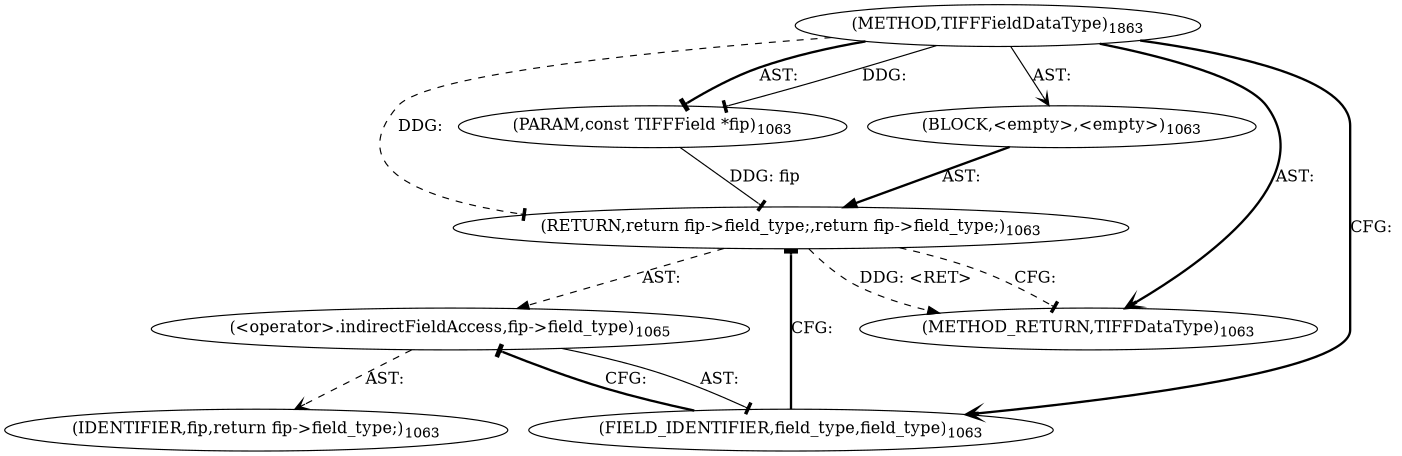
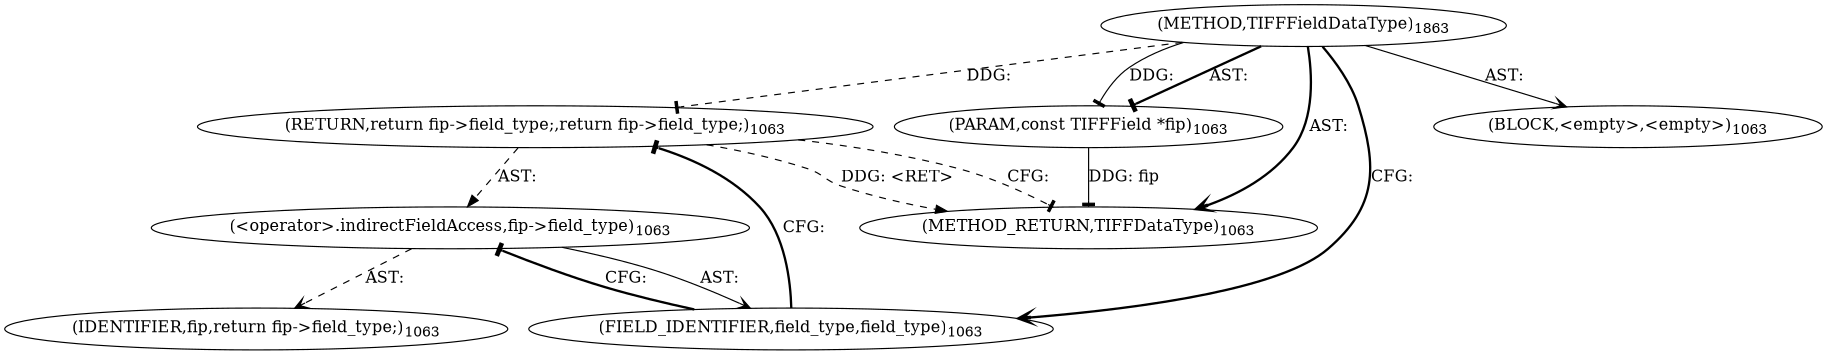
  digraph {
    edge [arrowhead=tee style=bold]
    n1 [label=<(METHOD,TIFFFieldDataType)<SUB>1863</SUB>>]
    n2 [label=<(PARAM,const TIFFField *fip)<SUB>1063</SUB>>]
    n3 [label=<(BLOCK,&lt;empty&gt;,&lt;empty&gt;)<SUB>1063</SUB>>]
    n4 [label=<(RETURN,return fip-&gt;field_type;,return fip-&gt;field_type;)<SUB>1063</SUB>>]
    n5 [label=<(FIELD_IDENTIFIER,field_type,field_type)<SUB>1063</SUB>>]
    n6 [label=<(METHOD_RETURN,TIFFDataType)<SUB>1063</SUB>>]
-   n7 [label=<(&lt;operator&gt;.indirectFieldAccess,fip-&gt;field_type)<SUB>1065</SUB>>]
+   n7 [label=<(&lt;operator&gt;.indirectFieldAccess,fip-&gt;field_type)<SUB>1063</SUB>>]
    n8 [label=<(IDENTIFIER,fip,return fip-&gt;field_type;)<SUB>1063</SUB>>]
    n1 -> n2 [label="AST: "]
    n1 -> n2 [label="DDG: " style=solid]
    n1 -> n3 [arrowhead=vee label="AST: " style=solid]
    n1 -> n4 [label="DDG: " style=dashed]
    n1 -> n5 [arrowhead=vee label="CFG: "]
    n1 -> n6 [arrowhead=vee label="AST: "]
-   n2 -> n4 [label="DDG: fip" style=solid]
-   n3 -> n4 [arrowhead=normal label="AST: "]
+   n2 -> n6 [label="DDG: fip" style=solid]
    n4 -> n6 [label="CFG: " style=dashed]
    n4 -> n6 [arrowhead=normal label="DDG: &lt;RET&gt;" style=dashed]
    n4 -> n7 [arrowhead=normal label="AST: " style=dashed]
    n5 -> n4 [label="CFG: "]
    n5 -> n7 [label="CFG: "]
-   n7 -> n5 [label="AST: " style=solid]
+   n7 -> n5 [arrowhead=vee label="AST: " style=solid]
    n7 -> n8 [arrowhead=vee label="AST: " style=dashed]
  }
